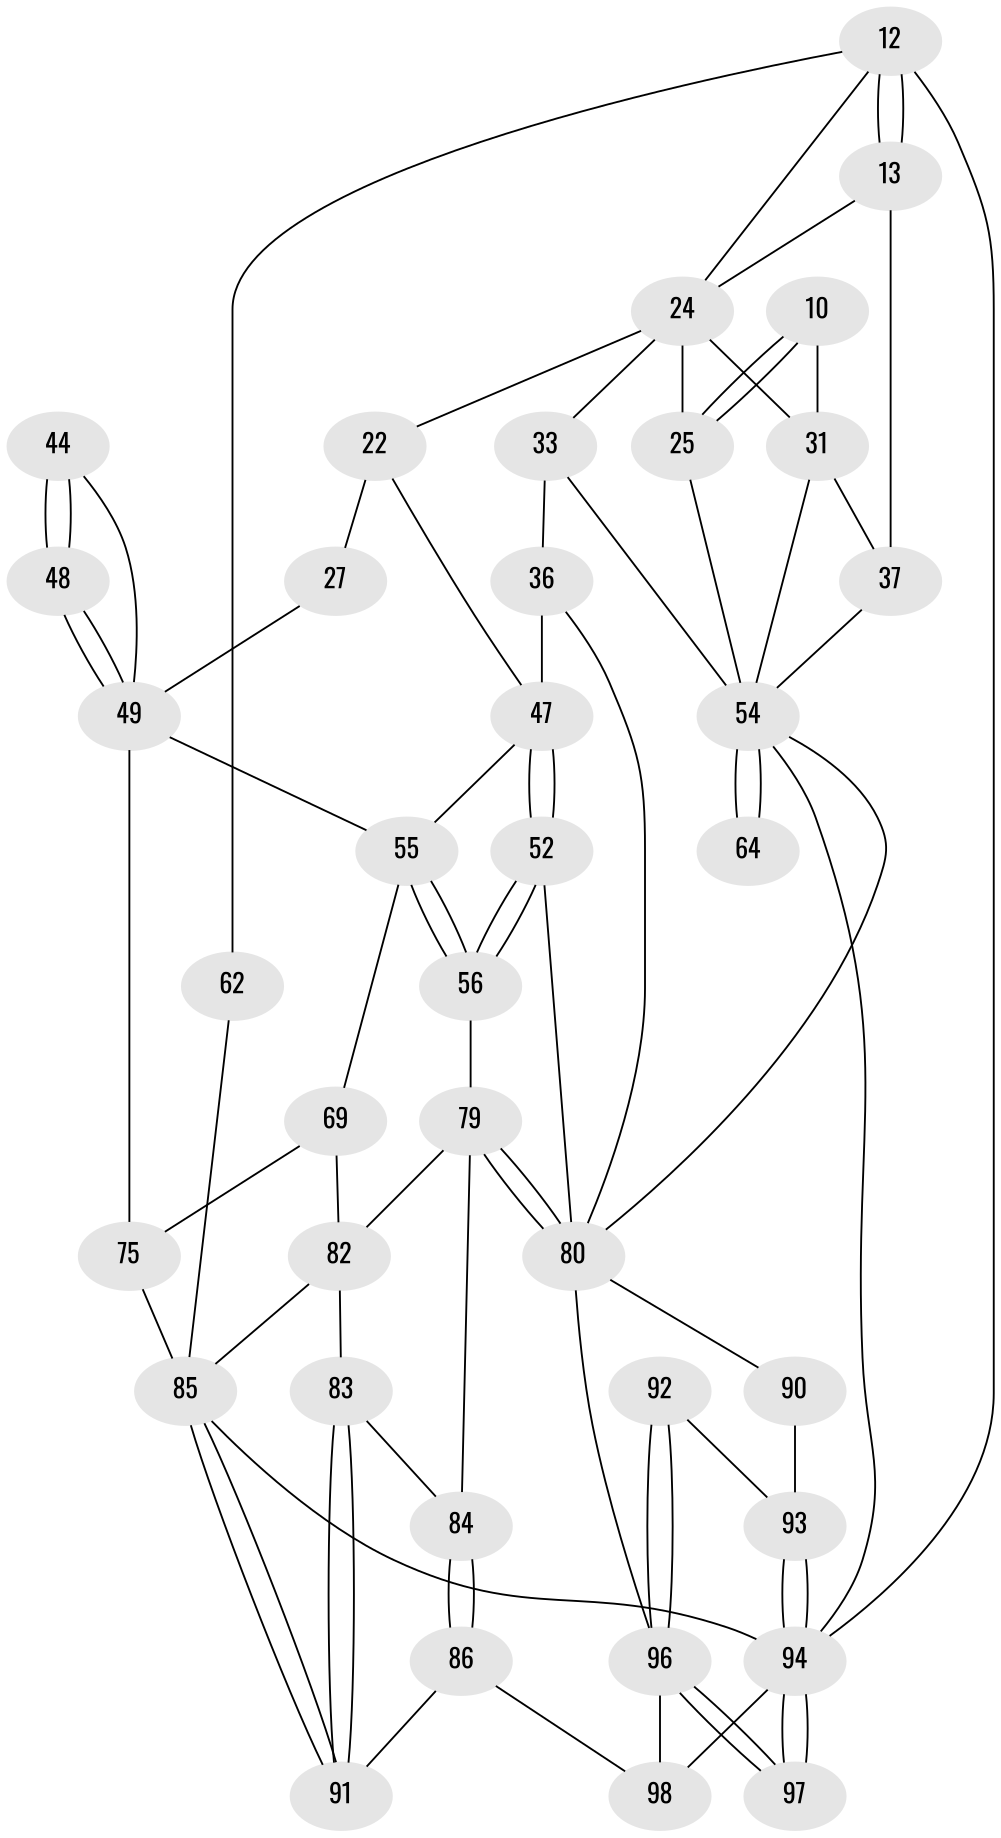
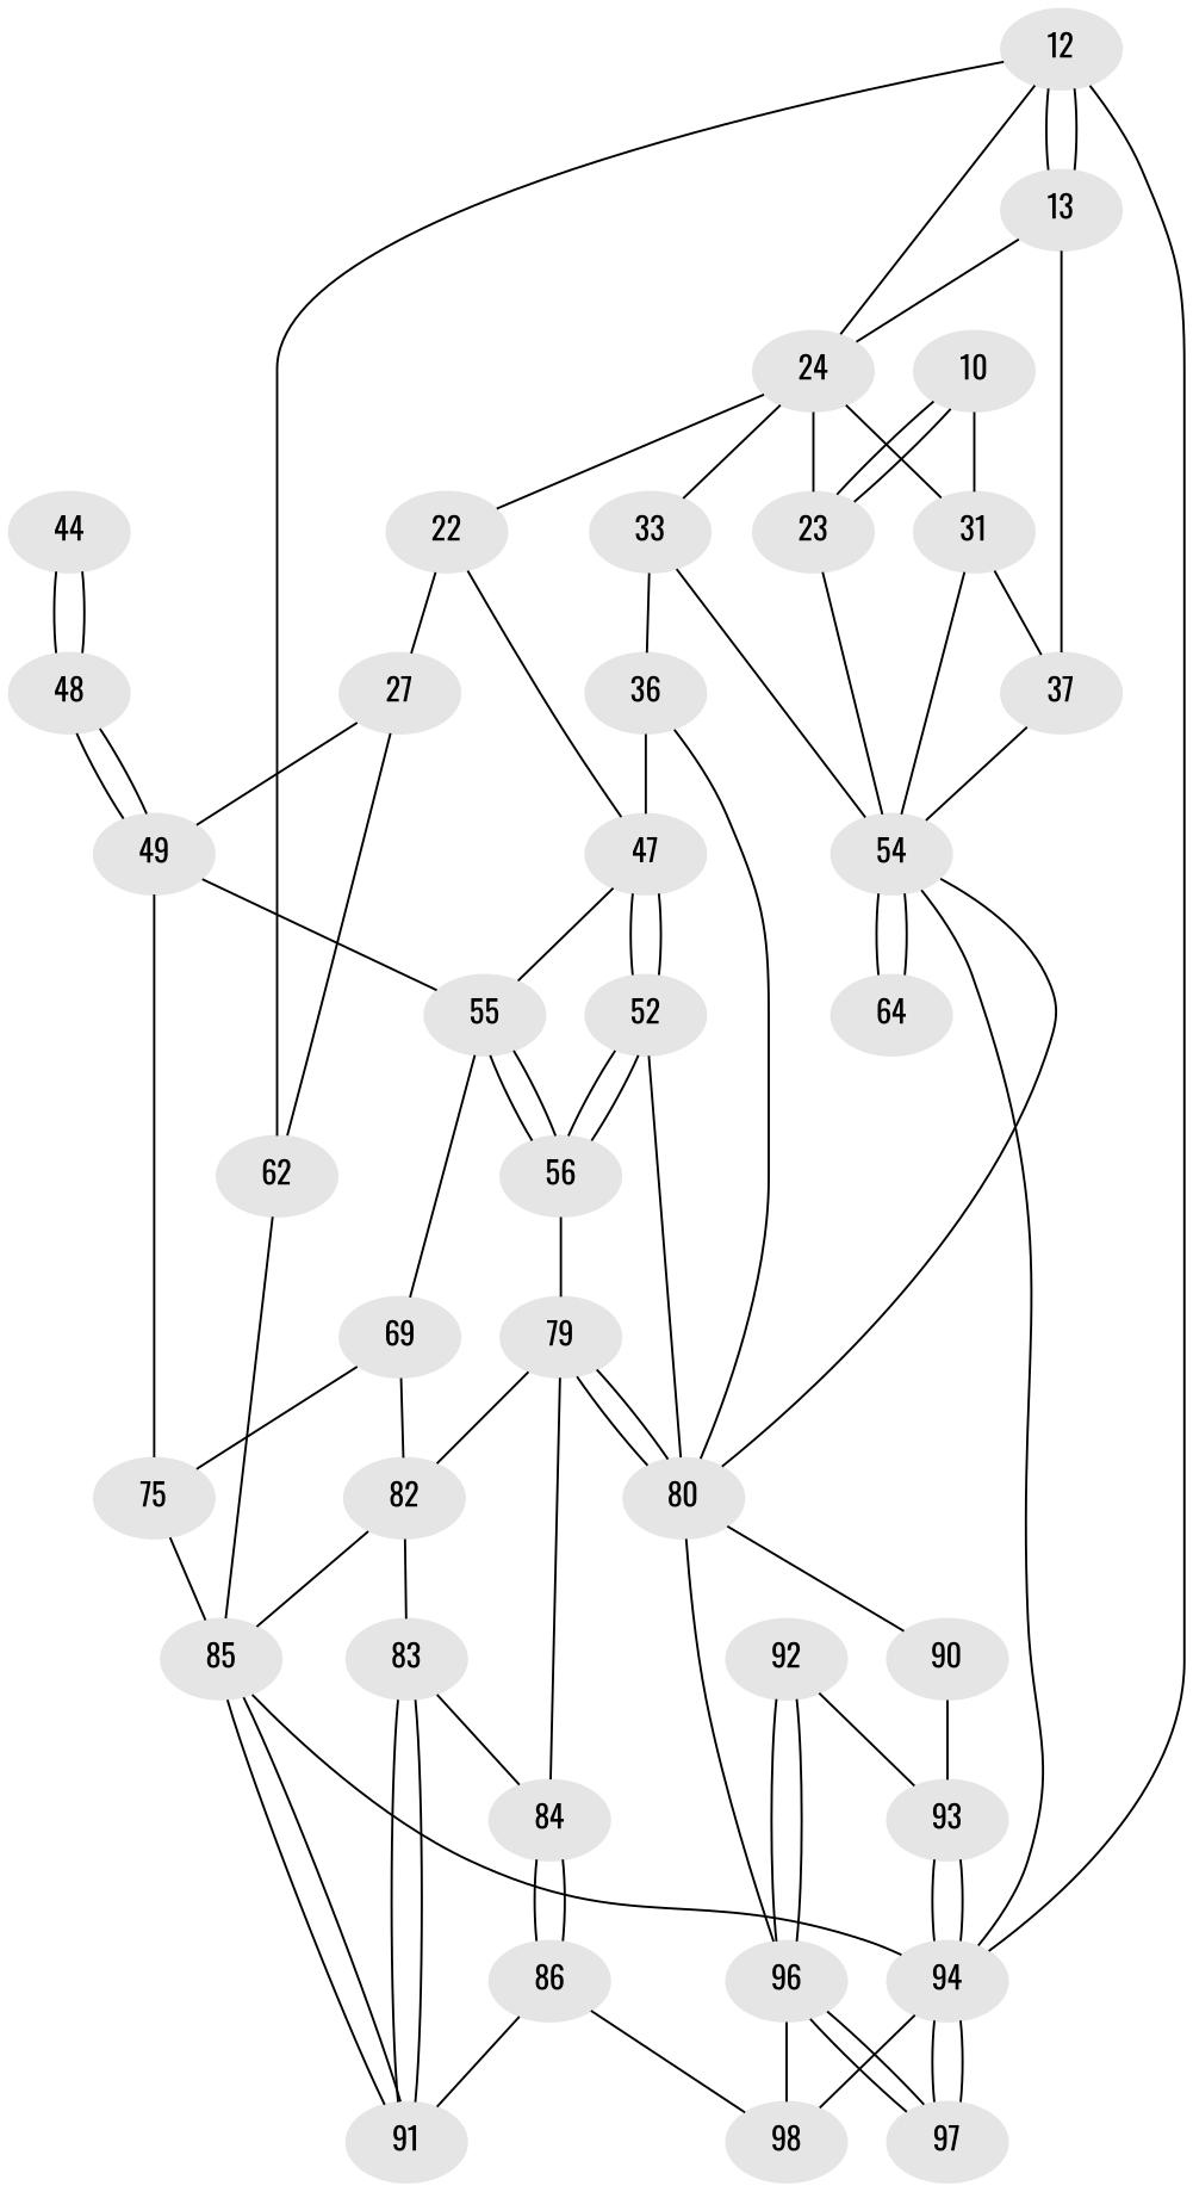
  graph {
    fontname=Oswald
    node [color=gray90 fontname=Oswald style=filled]
    edge [fontname=Oswald]
-   25 [super="+23+9"]
+   25 [super="+23+9" label=23]
    10
    31 [super="+14"]
    54 [super="+38+51"]
    37 [super="+15"]
    12 [super="+5"]
    13 [super="+8"]
    24 [super="+17"]
    62 [super="+43+20+21"]
    94 [super="+68+78"]
    n11 [label=22 super="+19"]
    33 [super="+32"]
    85 [super="+61+81+77+76"]
    98 [super="+87"]
    97
    27 [super="+22"]
    47 [super="+34"]
    36 [super="+35"]
    80 [super="+72+53"]
    64 [super="+63"]
    49 [super="+45"]
    52
    55 [super="+46"]
    75 [super="+58"]
    90 [super="+73"]
    96 [super="+95+88+89"]
    44 [super="+40+41"]
    48
    56
    69 [super="+59"]
    79 [super="+71"]
    82 [super="+70"]
    84
    91
    83
    93
    86
    92
    25 -- 54
    10 -- 25 [weight=2]
    10 -- 25
    10 -- 31
    31 -- 54
    31 -- 37 [weight=2]
    54 -- 94
    54 -- 80
    54 -- 64 [weight=2]
    54 -- 64
    37 -- 54
    12 -- 13 [weight=2]
    12 -- 13
    12 -- 24
    12 -- 62
    12 -- 94 [weight=3]
    13 -- 37
    13 -- 24
    24 -- 25 [weight=2]
    24 -- 31
    24 -- n11
    24 -- 33
    62 -- 85 [weight=2]
    94 -- 98
    94 -- 97 [weight=2]
    94 -- 97
    n11 -- 27 [weight=2]
    n11 -- 47
    33 -- 54
    33 -- 36 [weight=2]
    85 -- 94
    85 -- 91
    85 -- 91
+   27 -- 62
    27 -- 49
    47 -- 52
    47 -- 52
    47 -- 55
    36 -- 47
    36 -- 80
    80 -- 90
    80 -- 96
    49 -- 55
    49 -- 75
    52 -- 80
    52 -- 56
    52 -- 56
    55 -- 56
    55 -- 56
    55 -- 69
    75 -- 85 [weight=2]
    90 -- 93
    96 -- 98 [weight=2]
    96 -- 97
    96 -- 97
-   44 -- 49
    44 -- 48 [weight=2]
    44 -- 48
    48 -- 49
    48 -- 49
    56 -- 79
    69 -- 75 [weight=2]
    69 -- 82
    79 -- 80
    79 -- 80
    79 -- 82
    79 -- 84
    82 -- 85
    82 -- 83
    84 -- 86
    84 -- 86
    83 -- 84
    83 -- 91
    83 -- 91
    93 -- 94
    93 -- 94
    86 -- 98
    86 -- 91
    92 -- 96 [weight=2]
    92 -- 96
    92 -- 93
  }
